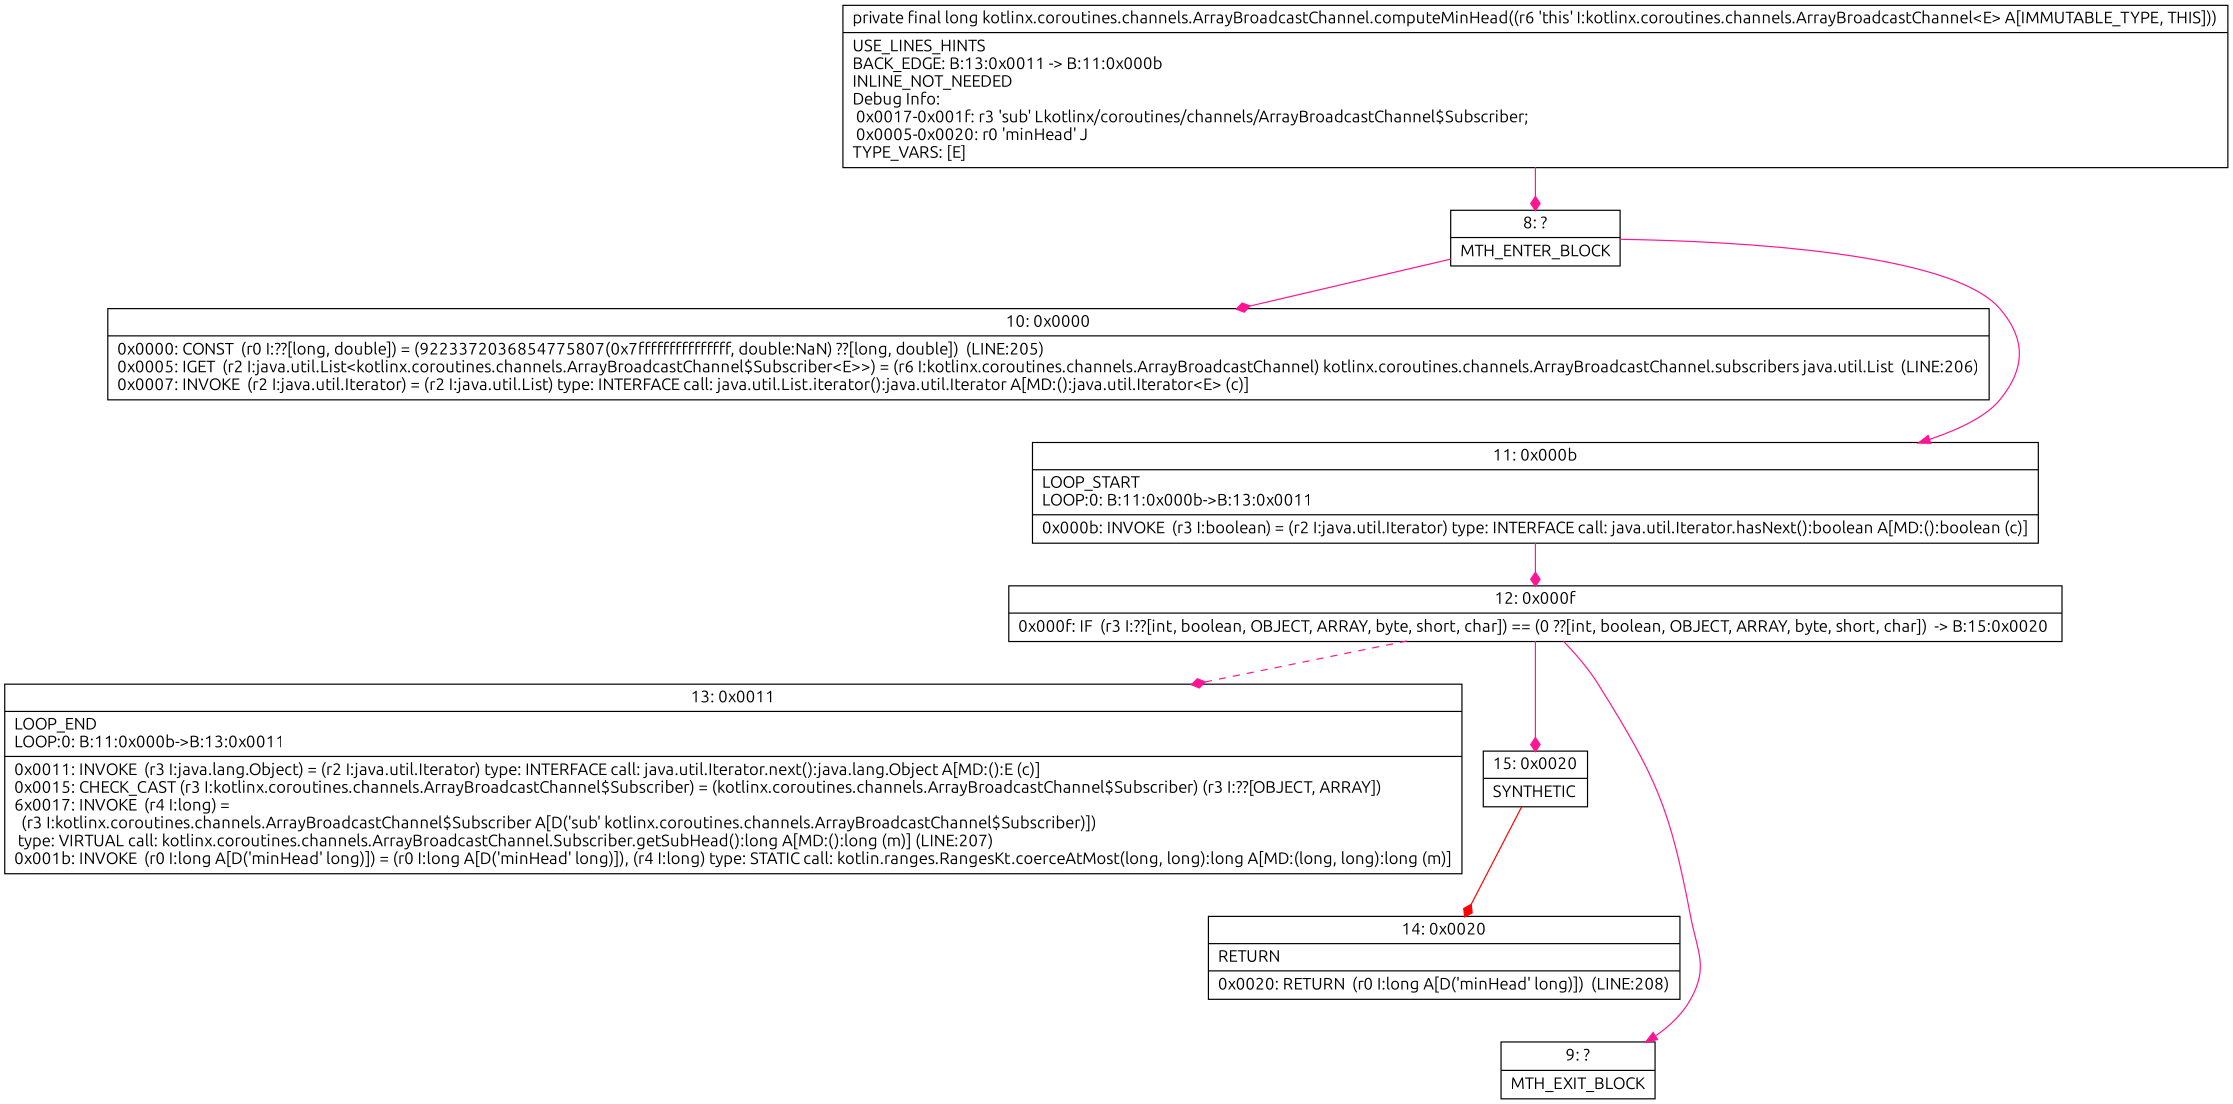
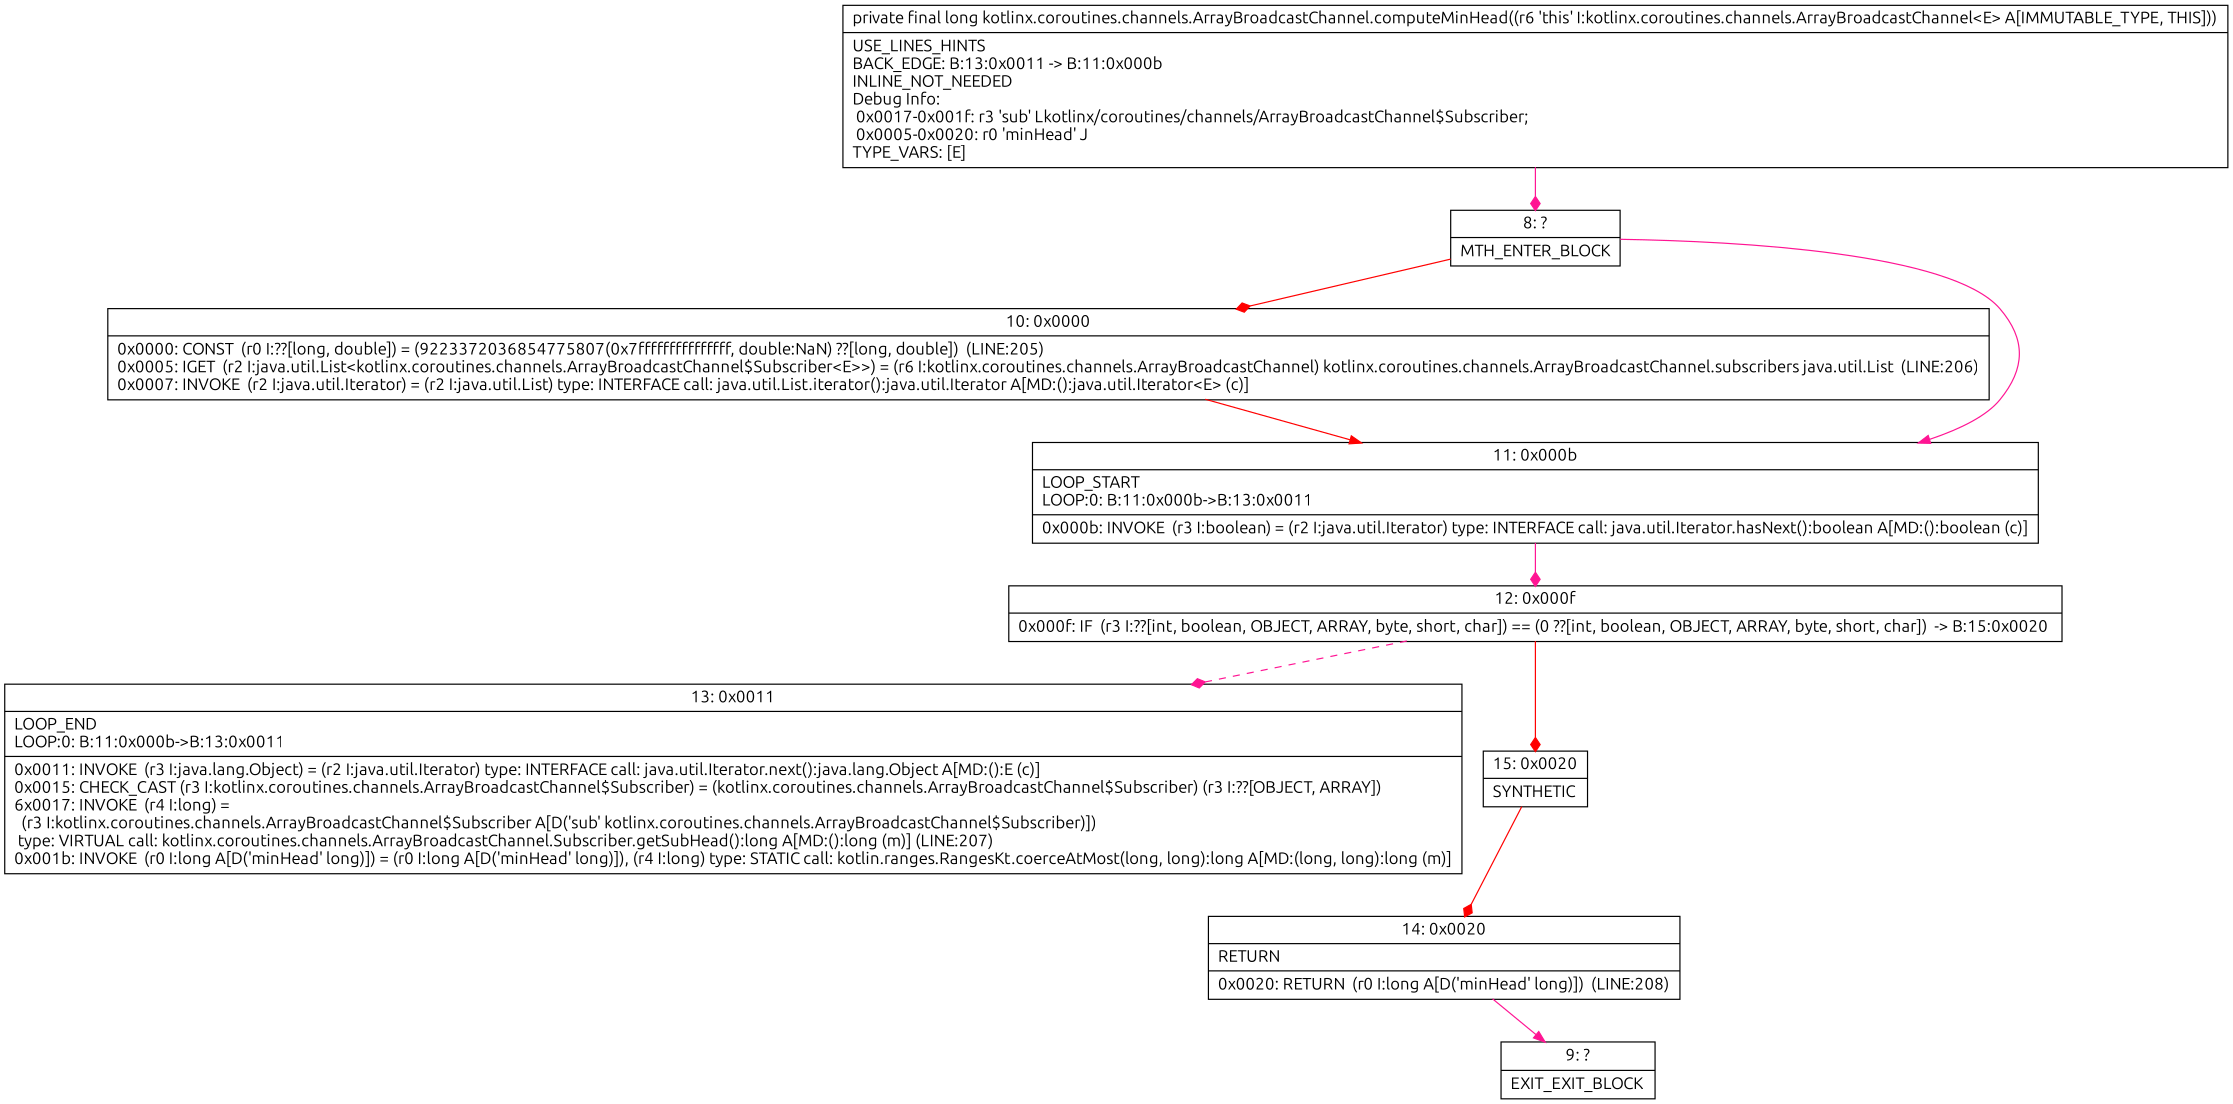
  digraph {
    fontname=Ubuntu
    node [fontname=Ubuntu shape=record]
    edge [arrowhead=diamond color=deeppink fontname=Ubuntu]
    n1 [label="{8\:\ ?|MTH_ENTER_BLOCK\l}"]
    n2 [label="{10\:\ 0x0000|0x0000: CONST  (r0 I:??[long, double]) = (9223372036854775807(0x7fffffffffffffff, double:NaN) ??[long, double])  (LINE:205)\l0x0005: IGET  (r2 I:java.util.List\<kotlinx.coroutines.channels.ArrayBroadcastChannel$Subscriber\<E\>\>) = (r6 I:kotlinx.coroutines.channels.ArrayBroadcastChannel) kotlinx.coroutines.channels.ArrayBroadcastChannel.subscribers java.util.List  (LINE:206)\l0x0007: INVOKE  (r2 I:java.util.Iterator) = (r2 I:java.util.List) type: INTERFACE call: java.util.List.iterator():java.util.Iterator A[MD:():java.util.Iterator\<E\> (c)]\l}"]
    n3 [label="{11\:\ 0x000b|LOOP_START\lLOOP:0: B:11:0x000b\-\>B:13:0x0011\l|0x000b: INVOKE  (r3 I:boolean) = (r2 I:java.util.Iterator) type: INTERFACE call: java.util.Iterator.hasNext():boolean A[MD:():boolean (c)]\l}"]
    n4 [label="{12\:\ 0x000f|0x000f: IF  (r3 I:??[int, boolean, OBJECT, ARRAY, byte, short, char]) == (0 ??[int, boolean, OBJECT, ARRAY, byte, short, char])  \-\> B:15:0x0020 \l}"]
    n5 [label="{13\:\ 0x0011|LOOP_END\lLOOP:0: B:11:0x000b\-\>B:13:0x0011\l|0x0011: INVOKE  (r3 I:java.lang.Object) = (r2 I:java.util.Iterator) type: INTERFACE call: java.util.Iterator.next():java.lang.Object A[MD:():E (c)]\l0x0015: CHECK_CAST (r3 I:kotlinx.coroutines.channels.ArrayBroadcastChannel$Subscriber) = (kotlinx.coroutines.channels.ArrayBroadcastChannel$Subscriber) (r3 I:??[OBJECT, ARRAY]) \l6x0017: INVOKE  (r4 I:long) = \l  (r3 I:kotlinx.coroutines.channels.ArrayBroadcastChannel$Subscriber A[D('sub' kotlinx.coroutines.channels.ArrayBroadcastChannel$Subscriber)])\l type: VIRTUAL call: kotlinx.coroutines.channels.ArrayBroadcastChannel.Subscriber.getSubHead():long A[MD:():long (m)] (LINE:207)\l0x001b: INVOKE  (r0 I:long A[D('minHead' long)]) = (r0 I:long A[D('minHead' long)]), (r4 I:long) type: STATIC call: kotlin.ranges.RangesKt.coerceAtMost(long, long):long A[MD:(long, long):long (m)]\l}"]
    n6 [label="{15\:\ 0x0020|SYNTHETIC\l}"]
    n7 [label="{14\:\ 0x0020|RETURN\l|0x0020: RETURN  (r0 I:long A[D('minHead' long)])  (LINE:208)\l}"]
-   n8 [label="{9\:\ ?|MTH_EXIT_BLOCK\l}"]
+   n8 [label="{9\:\ ?|EXIT_EXIT_BLOCK\l}"]
    n9 [label="{private final long kotlinx.coroutines.channels.ArrayBroadcastChannel.computeMinHead((r6 'this' I:kotlinx.coroutines.channels.ArrayBroadcastChannel\<E\> A[IMMUTABLE_TYPE, THIS]))  | USE_LINES_HINTS\lBACK_EDGE: B:13:0x0011 \-\> B:11:0x000b\lINLINE_NOT_NEEDED\lDebug Info:\l  0x0017\-0x001f: r3 'sub' Lkotlinx\/coroutines\/channels\/ArrayBroadcastChannel$Subscriber;\l  0x0005\-0x0020: r0 'minHead' J\lTYPE_VARS: [E]\l}"]
-   n1 -> n2
+   n1 -> n2 [color=red]
    n1 -> n3 [arrowhead=normal]
+   n2 -> n3 [arrowhead=normal color=red]
    n3 -> n4
    n4 -> n5 [style=dashed]
-   n4 -> n6
+   n4 -> n6 [color=red]
    n6 -> n7 [color=red]
-   n4 -> n8 [arrowhead=normal]
+   n7 -> n8 [arrowhead=normal]
    n9 -> n1
  }
